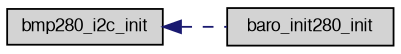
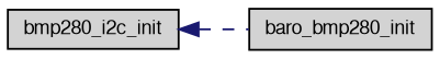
  digraph {
    rankdir=LR
    node [color=black fillcolor=lightgrey fontname=FreeSans fontsize=10 shape=record style=filled]
    n1 [fontcolor=black height=0.2 label=bmp280_i2c_init width=0.4]
-   n2 [height=0.2 label=baro_init280_init width=0.4]
+   n2 [height=0.2 label=baro_bmp280_init width=0.4]
    n1 -> n2 [color=midnightblue dir=back fontname=FreeSans fontsize=10 labelfontname=FreeSans labelfontsize=10 style=dashed]
  }
